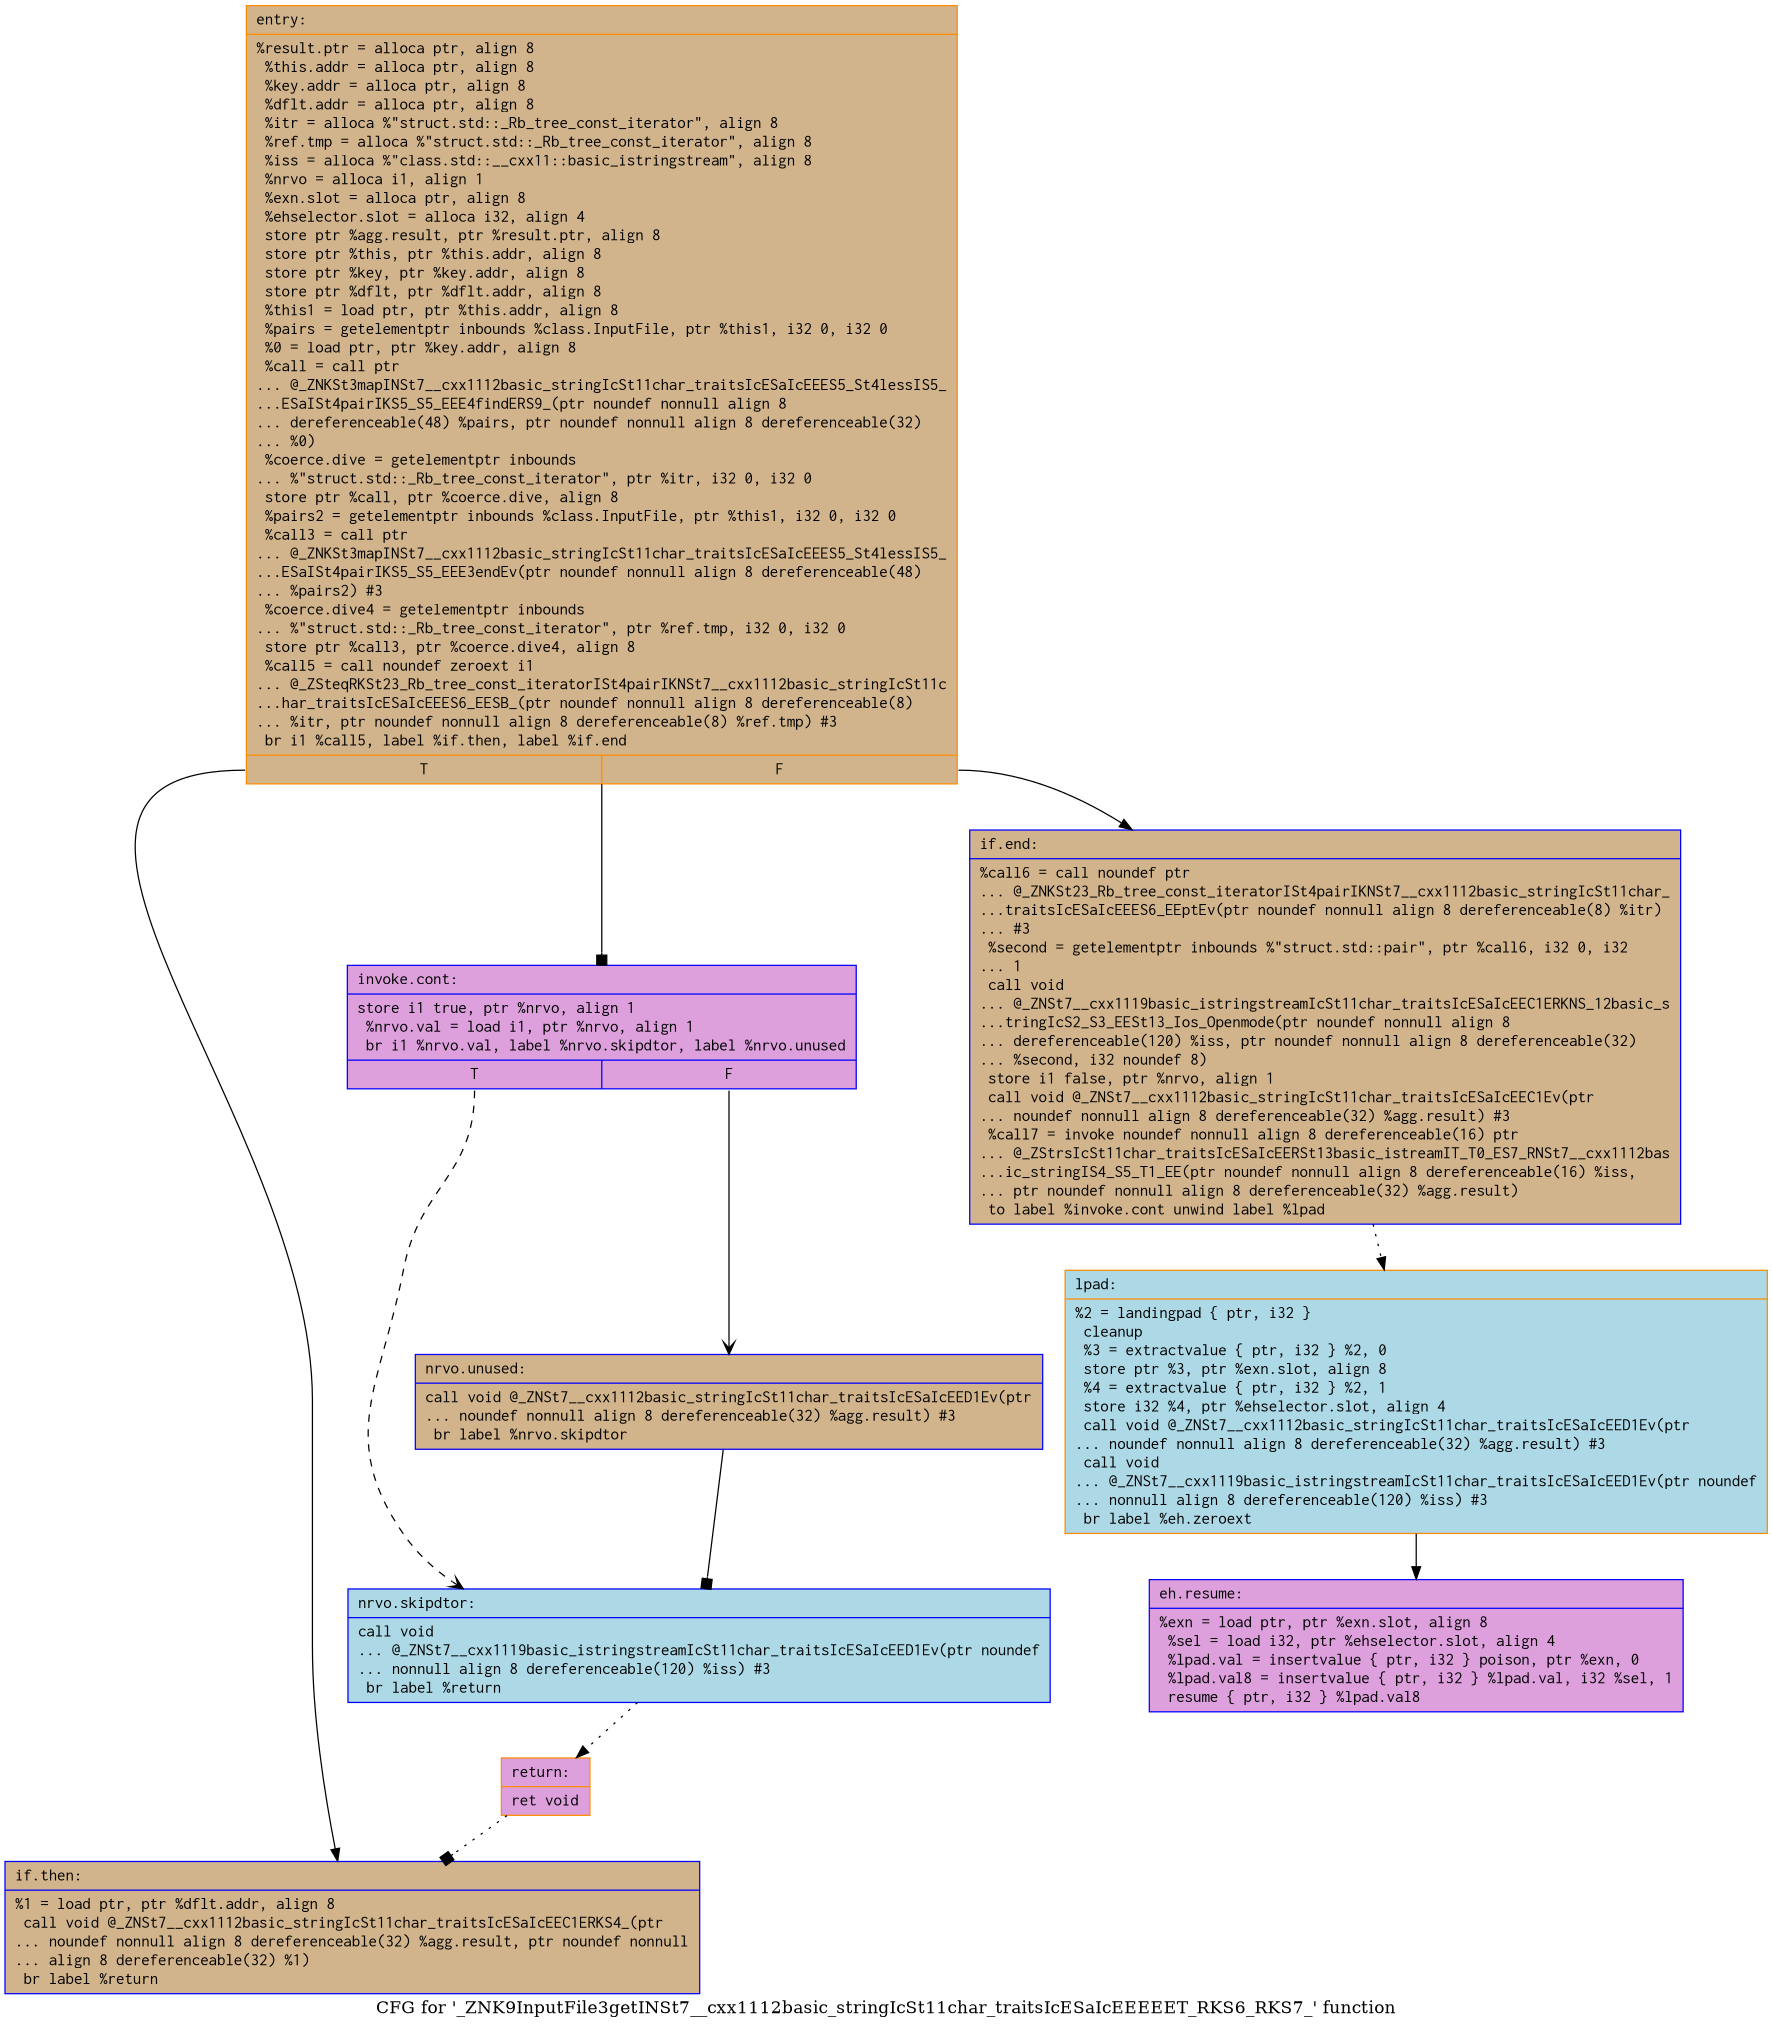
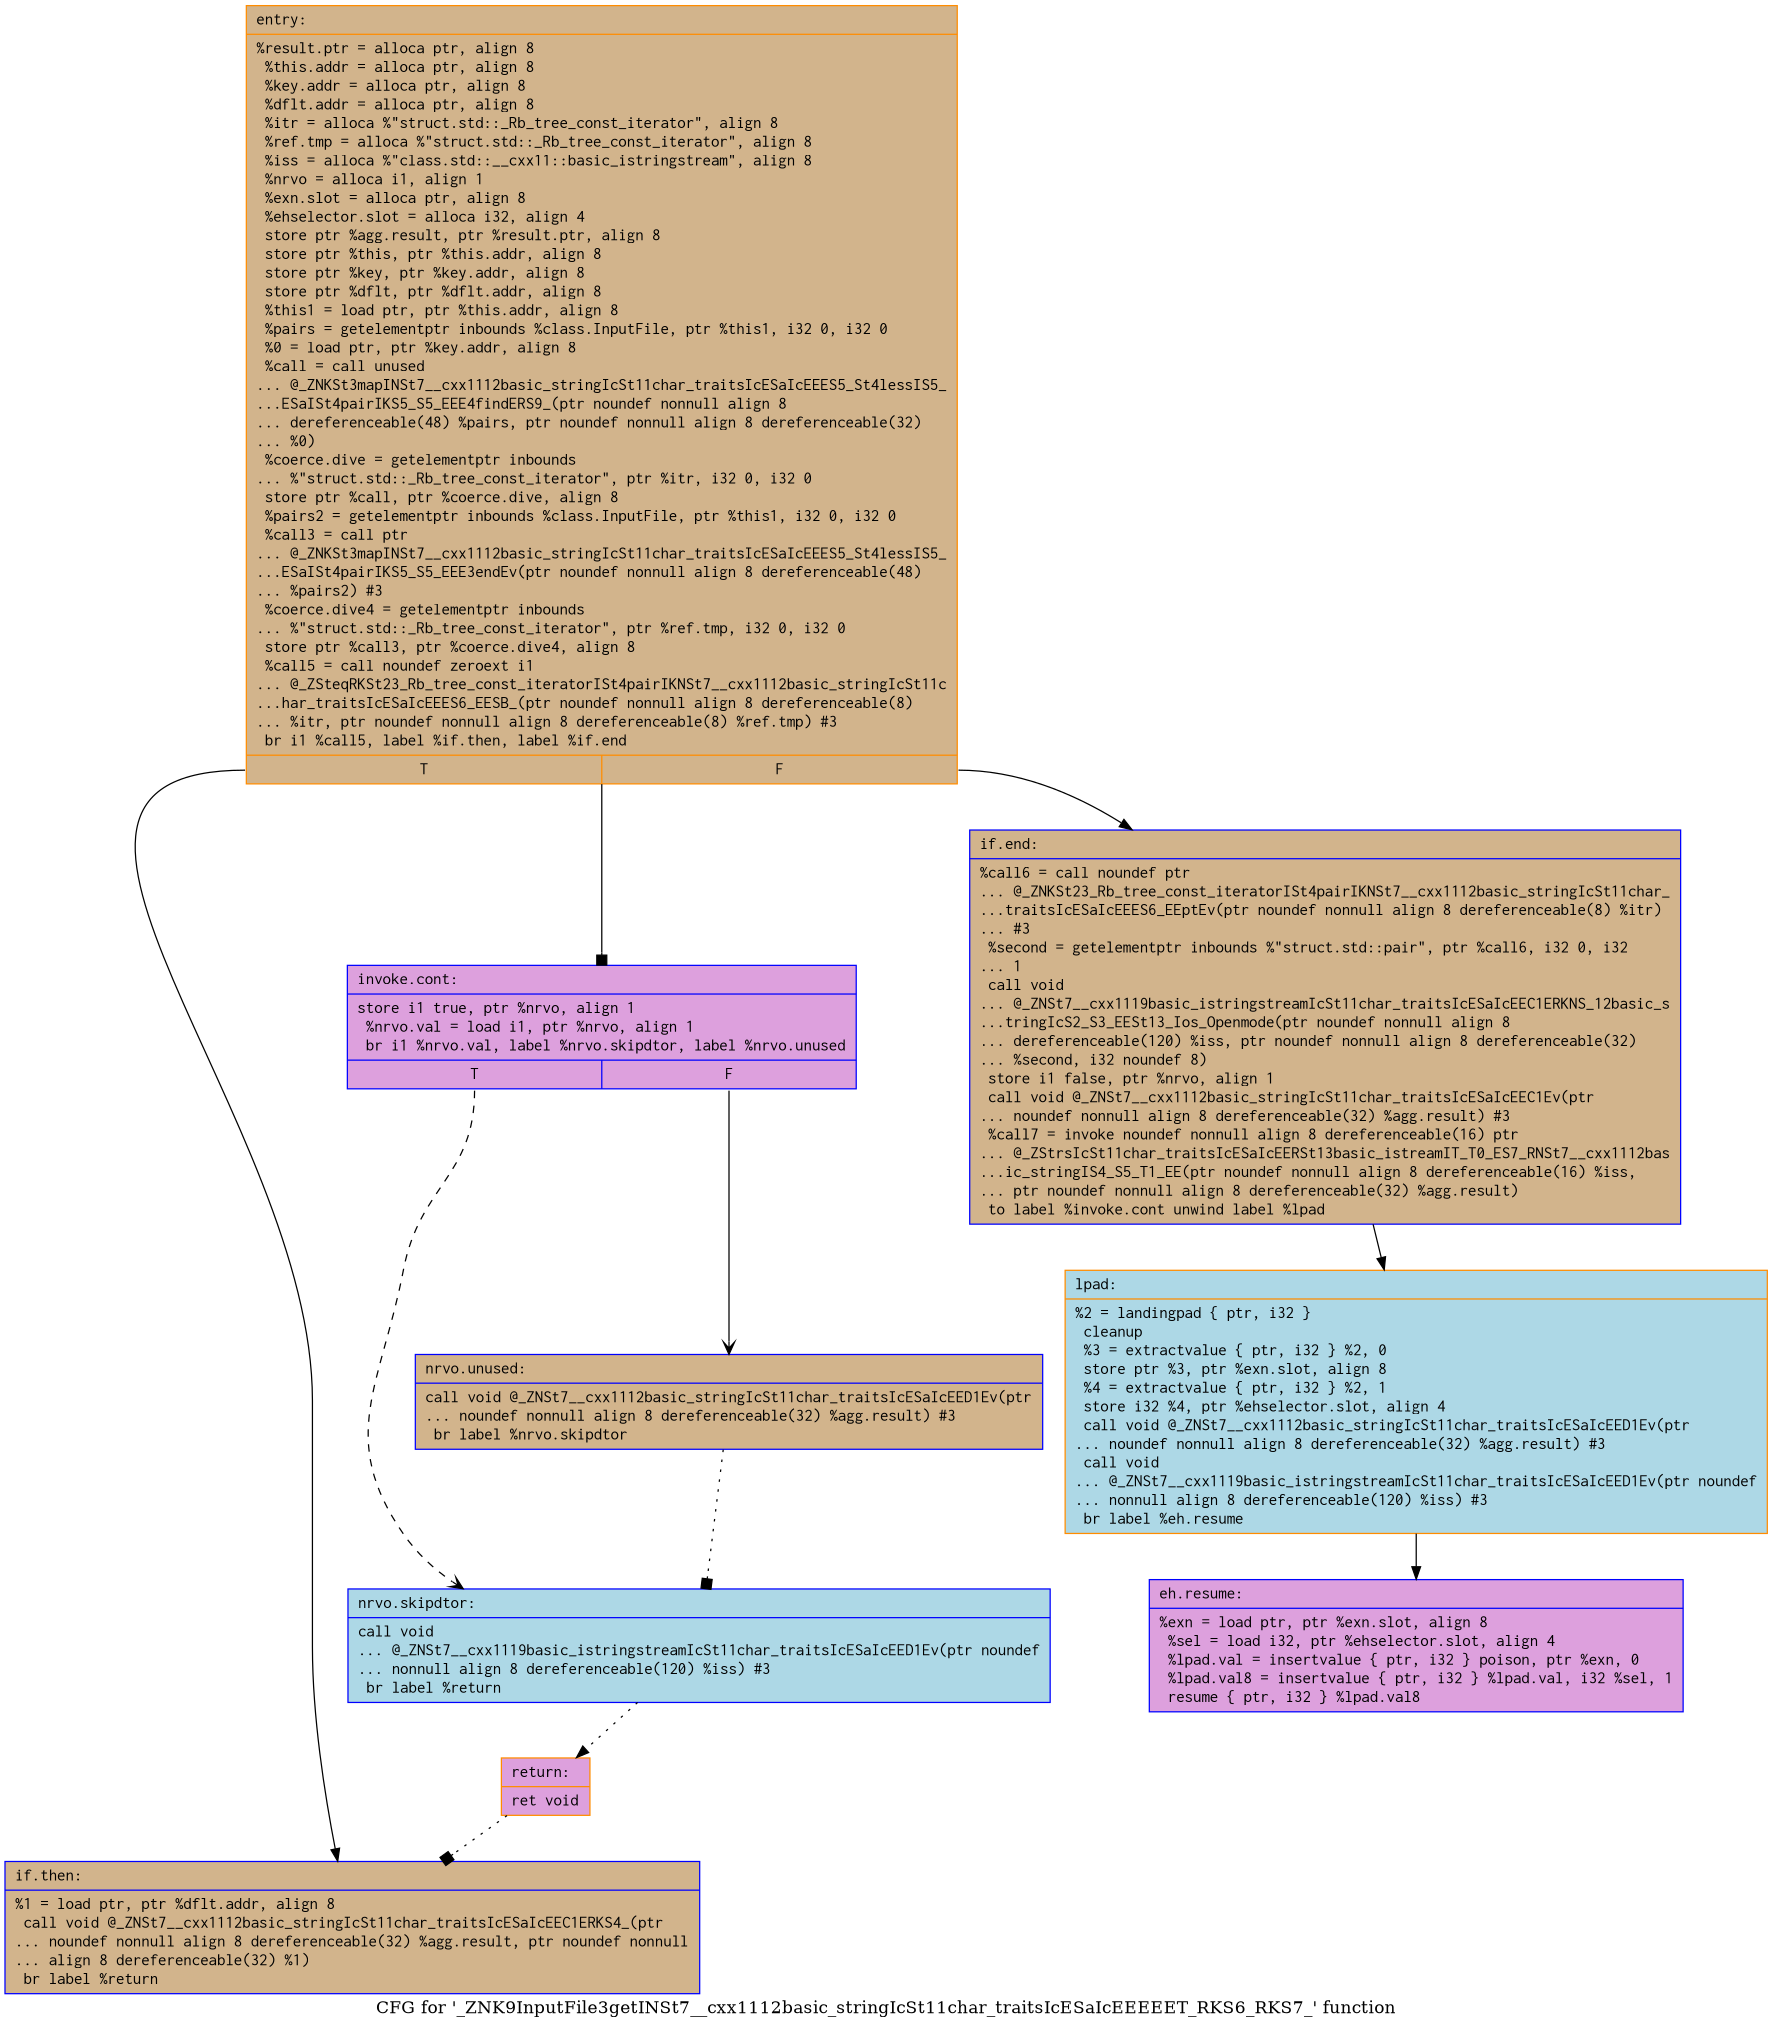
  digraph {
    label="CFG for '_ZNK9InputFile3getINSt7__cxx1112basic_stringIcSt11char_traitsIcESaIcEEEEET_RKS6_RKS7_' function"
    node [color=blue fillcolor=tan fontname=Courier shape=record style=filled]
    edge [arrowhead=normal style=solid]
-   n1 [color=darkorange label="{entry:\l|  %result.ptr = alloca ptr, align 8\l  %this.addr = alloca ptr, align 8\l  %key.addr = alloca ptr, align 8\l  %dflt.addr = alloca ptr, align 8\l  %itr = alloca %\"struct.std::_Rb_tree_const_iterator\", align 8\l  %ref.tmp = alloca %\"struct.std::_Rb_tree_const_iterator\", align 8\l  %iss = alloca %\"class.std::__cxx11::basic_istringstream\", align 8\l  %nrvo = alloca i1, align 1\l  %exn.slot = alloca ptr, align 8\l  %ehselector.slot = alloca i32, align 4\l  store ptr %agg.result, ptr %result.ptr, align 8\l  store ptr %this, ptr %this.addr, align 8\l  store ptr %key, ptr %key.addr, align 8\l  store ptr %dflt, ptr %dflt.addr, align 8\l  %this1 = load ptr, ptr %this.addr, align 8\l  %pairs = getelementptr inbounds %class.InputFile, ptr %this1, i32 0, i32 0\l  %0 = load ptr, ptr %key.addr, align 8\l  %call = call ptr\l... @_ZNKSt3mapINSt7__cxx1112basic_stringIcSt11char_traitsIcESaIcEEES5_St4lessIS5_\l...ESaISt4pairIKS5_S5_EEE4findERS9_(ptr noundef nonnull align 8\l... dereferenceable(48) %pairs, ptr noundef nonnull align 8 dereferenceable(32)\l... %0)\l  %coerce.dive = getelementptr inbounds\l... %\"struct.std::_Rb_tree_const_iterator\", ptr %itr, i32 0, i32 0\l  store ptr %call, ptr %coerce.dive, align 8\l  %pairs2 = getelementptr inbounds %class.InputFile, ptr %this1, i32 0, i32 0\l  %call3 = call ptr\l... @_ZNKSt3mapINSt7__cxx1112basic_stringIcSt11char_traitsIcESaIcEEES5_St4lessIS5_\l...ESaISt4pairIKS5_S5_EEE3endEv(ptr noundef nonnull align 8 dereferenceable(48)\l... %pairs2) #3\l  %coerce.dive4 = getelementptr inbounds\l... %\"struct.std::_Rb_tree_const_iterator\", ptr %ref.tmp, i32 0, i32 0\l  store ptr %call3, ptr %coerce.dive4, align 8\l  %call5 = call noundef zeroext i1\l... @_ZSteqRKSt23_Rb_tree_const_iteratorISt4pairIKNSt7__cxx1112basic_stringIcSt11c\l...har_traitsIcESaIcEEES6_EESB_(ptr noundef nonnull align 8 dereferenceable(8)\l... %itr, ptr noundef nonnull align 8 dereferenceable(8) %ref.tmp) #3\l  br i1 %call5, label %if.then, label %if.end\l|{<s0>T|<s1>F}}"]
+   n1 [color=darkorange label="{entry:\l|  %result.ptr = alloca ptr, align 8\l  %this.addr = alloca ptr, align 8\l  %key.addr = alloca ptr, align 8\l  %dflt.addr = alloca ptr, align 8\l  %itr = alloca %\"struct.std::_Rb_tree_const_iterator\", align 8\l  %ref.tmp = alloca %\"struct.std::_Rb_tree_const_iterator\", align 8\l  %iss = alloca %\"class.std::__cxx11::basic_istringstream\", align 8\l  %nrvo = alloca i1, align 1\l  %exn.slot = alloca ptr, align 8\l  %ehselector.slot = alloca i32, align 4\l  store ptr %agg.result, ptr %result.ptr, align 8\l  store ptr %this, ptr %this.addr, align 8\l  store ptr %key, ptr %key.addr, align 8\l  store ptr %dflt, ptr %dflt.addr, align 8\l  %this1 = load ptr, ptr %this.addr, align 8\l  %pairs = getelementptr inbounds %class.InputFile, ptr %this1, i32 0, i32 0\l  %0 = load ptr, ptr %key.addr, align 8\l  %call = call unused\l... @_ZNKSt3mapINSt7__cxx1112basic_stringIcSt11char_traitsIcESaIcEEES5_St4lessIS5_\l...ESaISt4pairIKS5_S5_EEE4findERS9_(ptr noundef nonnull align 8\l... dereferenceable(48) %pairs, ptr noundef nonnull align 8 dereferenceable(32)\l... %0)\l  %coerce.dive = getelementptr inbounds\l... %\"struct.std::_Rb_tree_const_iterator\", ptr %itr, i32 0, i32 0\l  store ptr %call, ptr %coerce.dive, align 8\l  %pairs2 = getelementptr inbounds %class.InputFile, ptr %this1, i32 0, i32 0\l  %call3 = call ptr\l... @_ZNKSt3mapINSt7__cxx1112basic_stringIcSt11char_traitsIcESaIcEEES5_St4lessIS5_\l...ESaISt4pairIKS5_S5_EEE3endEv(ptr noundef nonnull align 8 dereferenceable(48)\l... %pairs2) #3\l  %coerce.dive4 = getelementptr inbounds\l... %\"struct.std::_Rb_tree_const_iterator\", ptr %ref.tmp, i32 0, i32 0\l  store ptr %call3, ptr %coerce.dive4, align 8\l  %call5 = call noundef zeroext i1\l... @_ZSteqRKSt23_Rb_tree_const_iteratorISt4pairIKNSt7__cxx1112basic_stringIcSt11c\l...har_traitsIcESaIcEEES6_EESB_(ptr noundef nonnull align 8 dereferenceable(8)\l... %itr, ptr noundef nonnull align 8 dereferenceable(8) %ref.tmp) #3\l  br i1 %call5, label %if.then, label %if.end\l|{<s0>T|<s1>F}}"]
    n2 [label="{if.then:\l|  %1 = load ptr, ptr %dflt.addr, align 8\l  call void @_ZNSt7__cxx1112basic_stringIcSt11char_traitsIcESaIcEEC1ERKS4_(ptr\l... noundef nonnull align 8 dereferenceable(32) %agg.result, ptr noundef nonnull\l... align 8 dereferenceable(32) %1)\l  br label %return\l}"]
    n3 [label="{if.end:\l|  %call6 = call noundef ptr\l... @_ZNKSt23_Rb_tree_const_iteratorISt4pairIKNSt7__cxx1112basic_stringIcSt11char_\l...traitsIcESaIcEEES6_EEptEv(ptr noundef nonnull align 8 dereferenceable(8) %itr)\l... #3\l  %second = getelementptr inbounds %\"struct.std::pair\", ptr %call6, i32 0, i32\l... 1\l  call void\l... @_ZNSt7__cxx1119basic_istringstreamIcSt11char_traitsIcESaIcEEC1ERKNS_12basic_s\l...tringIcS2_S3_EESt13_Ios_Openmode(ptr noundef nonnull align 8\l... dereferenceable(120) %iss, ptr noundef nonnull align 8 dereferenceable(32)\l... %second, i32 noundef 8)\l  store i1 false, ptr %nrvo, align 1\l  call void @_ZNSt7__cxx1112basic_stringIcSt11char_traitsIcESaIcEEC1Ev(ptr\l... noundef nonnull align 8 dereferenceable(32) %agg.result) #3\l  %call7 = invoke noundef nonnull align 8 dereferenceable(16) ptr\l... @_ZStrsIcSt11char_traitsIcESaIcEERSt13basic_istreamIT_T0_ES7_RNSt7__cxx1112bas\l...ic_stringIS4_S5_T1_EE(ptr noundef nonnull align 8 dereferenceable(16) %iss,\l... ptr noundef nonnull align 8 dereferenceable(32) %agg.result)\l          to label %invoke.cont unwind label %lpad\l}"]
    n4 [fillcolor=plum label="{invoke.cont:\l|  store i1 true, ptr %nrvo, align 1\l  %nrvo.val = load i1, ptr %nrvo, align 1\l  br i1 %nrvo.val, label %nrvo.skipdtor, label %nrvo.unused\l|{<s0>T|<s1>F}}"]
-   n5 [color=darkorange fillcolor=lightblue label="{lpad:\l|  %2 = landingpad \{ ptr, i32 \}\l          cleanup\l  %3 = extractvalue \{ ptr, i32 \} %2, 0\l  store ptr %3, ptr %exn.slot, align 8\l  %4 = extractvalue \{ ptr, i32 \} %2, 1\l  store i32 %4, ptr %ehselector.slot, align 4\l  call void @_ZNSt7__cxx1112basic_stringIcSt11char_traitsIcESaIcEED1Ev(ptr\l... noundef nonnull align 8 dereferenceable(32) %agg.result) #3\l  call void\l... @_ZNSt7__cxx1119basic_istringstreamIcSt11char_traitsIcESaIcEED1Ev(ptr noundef\l... nonnull align 8 dereferenceable(120) %iss) #3\l  br label %eh.zeroext\l}"]
+   n5 [color=darkorange fillcolor=lightblue label="{lpad:\l|  %2 = landingpad \{ ptr, i32 \}\l          cleanup\l  %3 = extractvalue \{ ptr, i32 \} %2, 0\l  store ptr %3, ptr %exn.slot, align 8\l  %4 = extractvalue \{ ptr, i32 \} %2, 1\l  store i32 %4, ptr %ehselector.slot, align 4\l  call void @_ZNSt7__cxx1112basic_stringIcSt11char_traitsIcESaIcEED1Ev(ptr\l... noundef nonnull align 8 dereferenceable(32) %agg.result) #3\l  call void\l... @_ZNSt7__cxx1119basic_istringstreamIcSt11char_traitsIcESaIcEED1Ev(ptr noundef\l... nonnull align 8 dereferenceable(120) %iss) #3\l  br label %eh.resume\l}"]
    n6 [color=darkorange fillcolor=plum label="{return:\l|  ret void\l}"]
    n7 [fillcolor=lightblue label="{nrvo.skipdtor:\l|  call void\l... @_ZNSt7__cxx1119basic_istringstreamIcSt11char_traitsIcESaIcEED1Ev(ptr noundef\l... nonnull align 8 dereferenceable(120) %iss) #3\l  br label %return\l}"]
    n8 [label="{nrvo.unused:\l|  call void @_ZNSt7__cxx1112basic_stringIcSt11char_traitsIcESaIcEED1Ev(ptr\l... noundef nonnull align 8 dereferenceable(32) %agg.result) #3\l  br label %nrvo.skipdtor\l}"]
    n9 [fillcolor=plum label="{eh.resume:\l|  %exn = load ptr, ptr %exn.slot, align 8\l  %sel = load i32, ptr %ehselector.slot, align 4\l  %lpad.val = insertvalue \{ ptr, i32 \} poison, ptr %exn, 0\l  %lpad.val8 = insertvalue \{ ptr, i32 \} %lpad.val, i32 %sel, 1\l  resume \{ ptr, i32 \} %lpad.val8\l}"]
    n1 -> n2 [tailport=s0]
    n1 -> n3 [tailport=s1]
    n1 -> n4 [arrowhead=box]
-   n3 -> n5 [style=dotted]
+   n3 -> n5
    n4 -> n7 [arrowhead=vee style=dashed tailport=s0]
    n4 -> n8 [arrowhead=vee tailport=s1]
    n5 -> n9
    n6 -> n2 [arrowhead=box style=dotted]
    n7 -> n6 [style=dotted]
-   n8 -> n7 [arrowhead=box]
+   n8 -> n7 [arrowhead=box style=dotted]
  }
